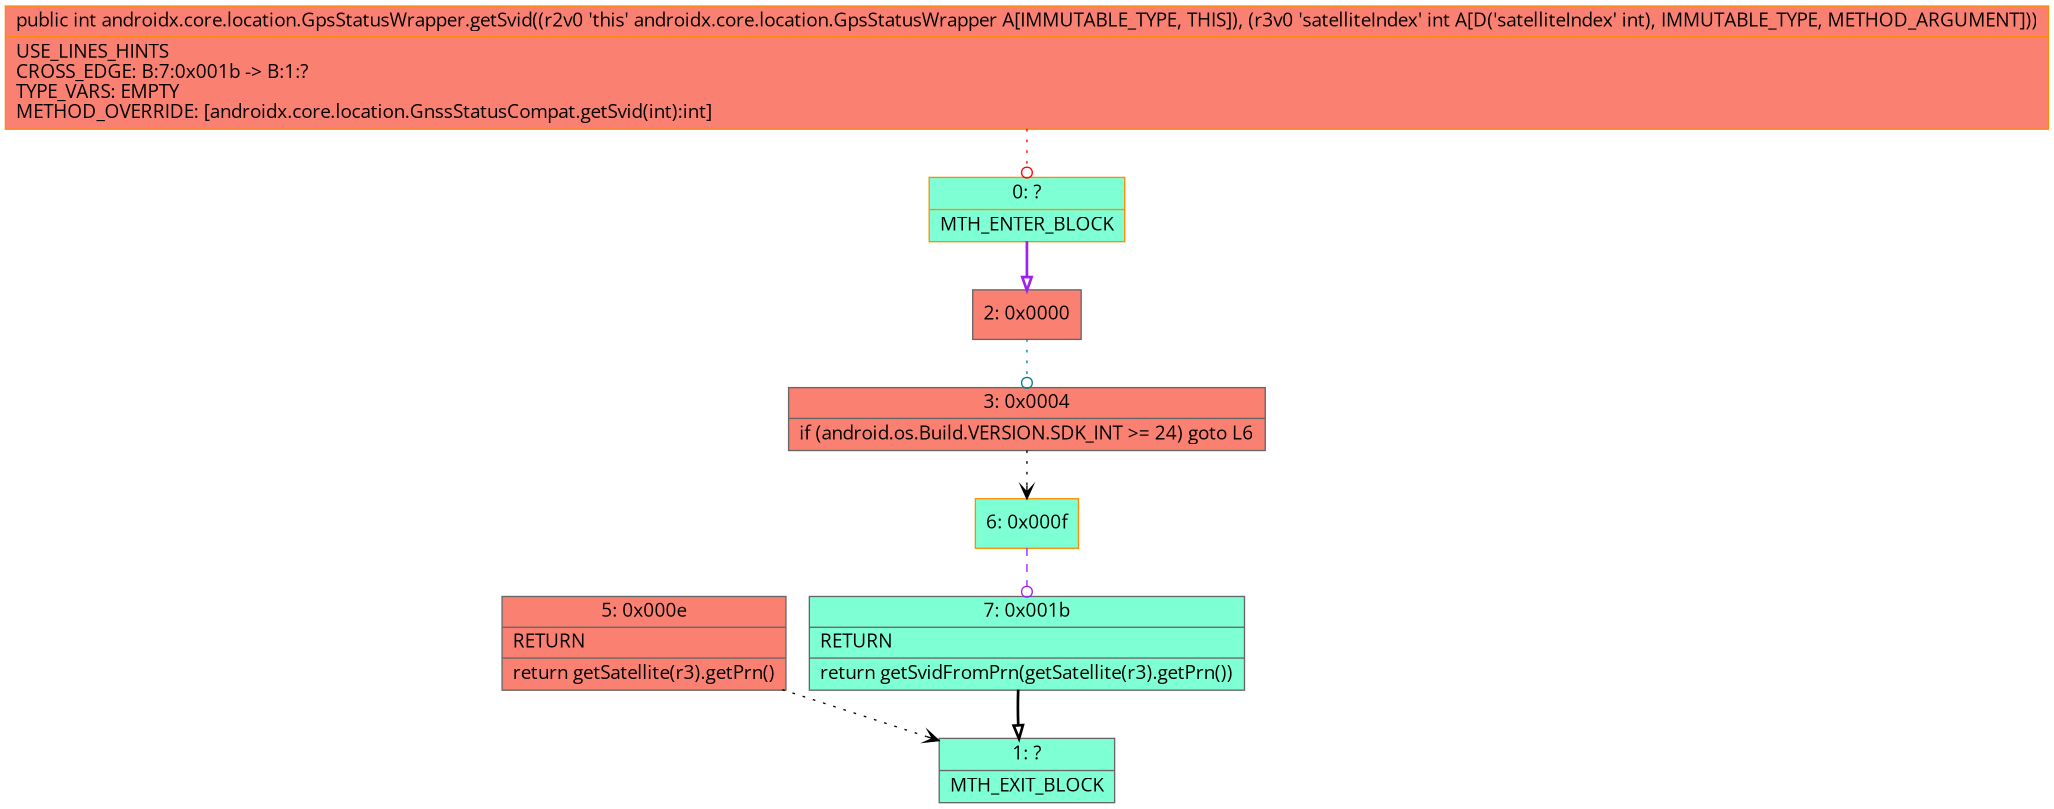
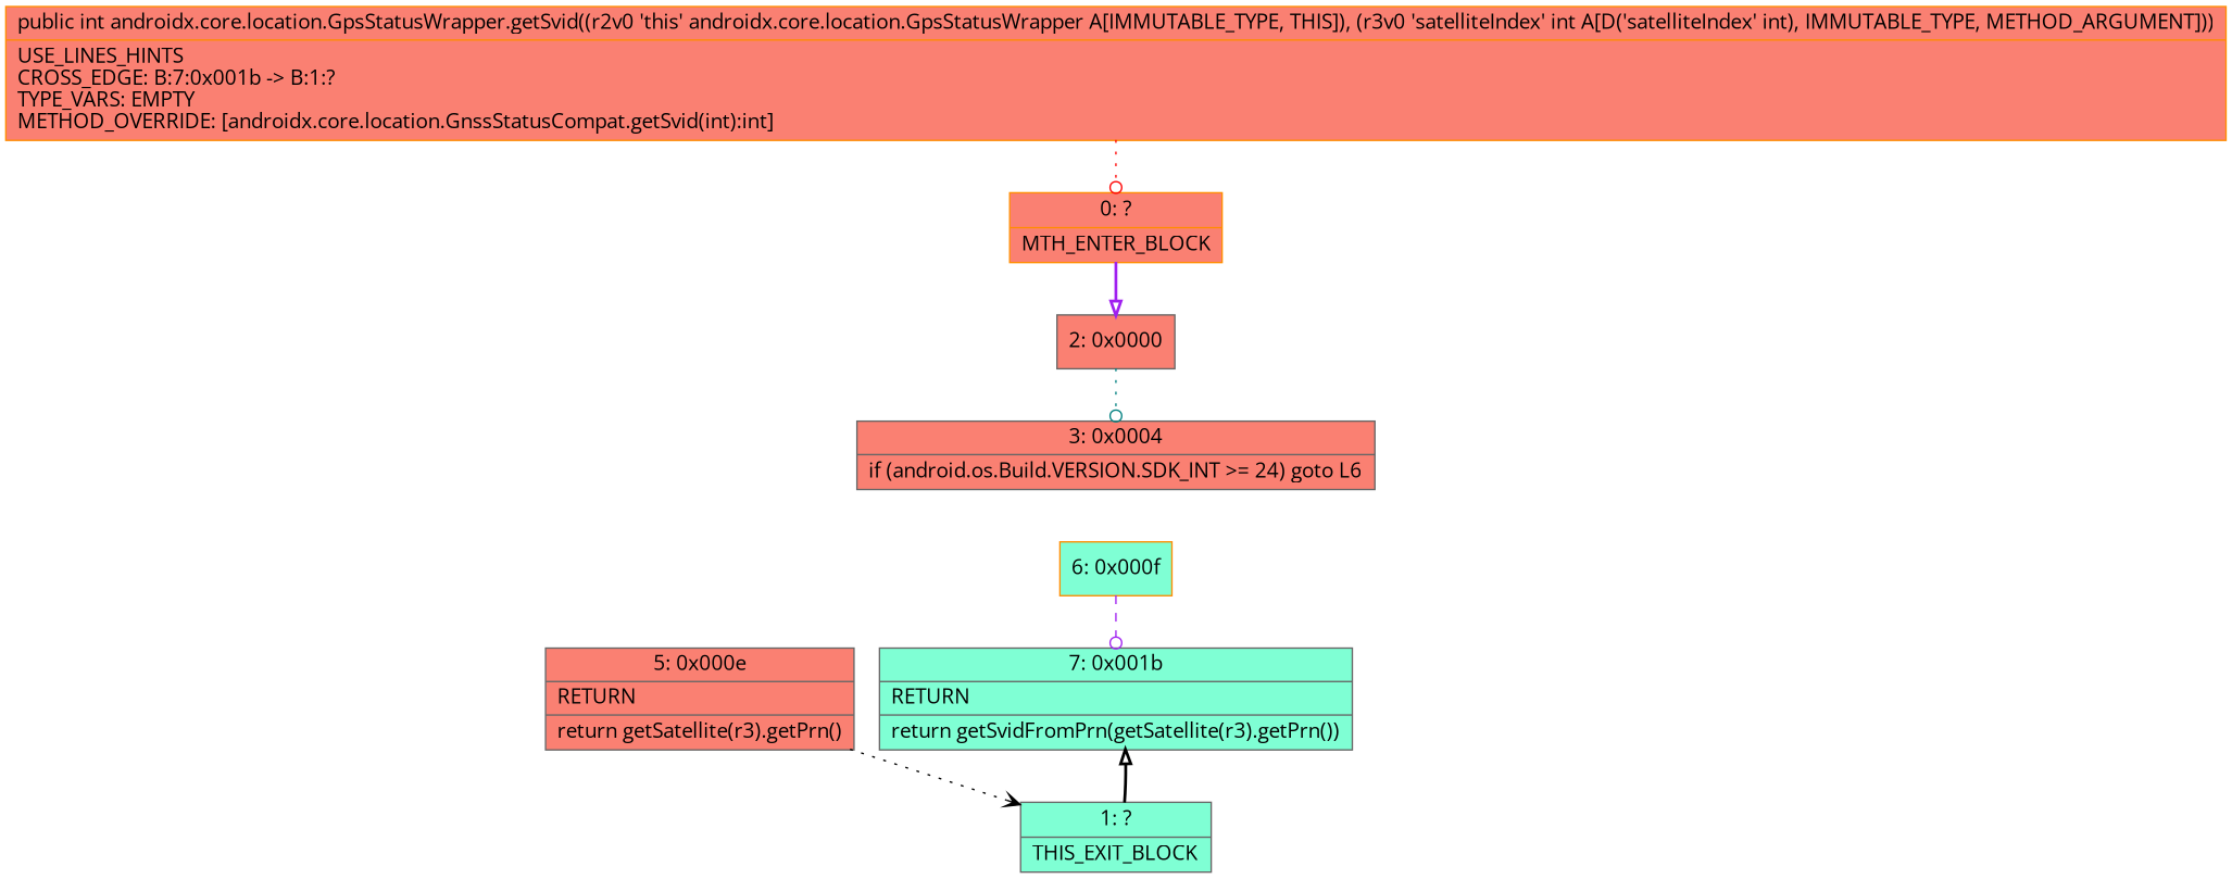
  digraph {
    fontname="Open Sans"
    node [color=gray40 fillcolor=salmon fontname="Open Sans" shape=record style=filled]
    edge [arrowhead=odot color=black fontname="Open Sans" style=dotted]
-   n1 [color=darkorange fillcolor=aquamarine label="{0\:\ ?|MTH_ENTER_BLOCK\l}"]
+   n1 [color=darkorange label="{0\:\ ?|MTH_ENTER_BLOCK\l}"]
    n2 [label="{2\:\ 0x0000}"]
    n3 [label="{3\:\ 0x0004|if (android.os.Build.VERSION.SDK_INT \>= 24) goto L6\l}"]
    n4 [color=darkorange fillcolor=aquamarine label="{6\:\ 0x000f}"]
    n5 [fillcolor=aquamarine label="{7\:\ 0x001b|RETURN\l|return getSvidFromPrn(getSatellite(r3).getPrn())\l}"]
    n6 [label="{5\:\ 0x000e|RETURN\l|return getSatellite(r3).getPrn()\l}"]
-   n7 [fillcolor=aquamarine label="{1\:\ ?|MTH_EXIT_BLOCK\l}"]
+   n7 [fillcolor=aquamarine label="{1\:\ ?|THIS_EXIT_BLOCK\l}"]
    n8 [color=darkorange label="{public int androidx.core.location.GpsStatusWrapper.getSvid((r2v0 'this' androidx.core.location.GpsStatusWrapper A[IMMUTABLE_TYPE, THIS]), (r3v0 'satelliteIndex' int A[D('satelliteIndex' int), IMMUTABLE_TYPE, METHOD_ARGUMENT]))  | USE_LINES_HINTS\lCROSS_EDGE: B:7:0x001b \-\> B:1:?\lTYPE_VARS: EMPTY\lMETHOD_OVERRIDE: [androidx.core.location.GnssStatusCompat.getSvid(int):int]\l}"]
    n1 -> n2 [arrowhead=onormal color=purple style=bold]
    n2 -> n3 [color=teal]
-   n3 -> n4 [arrowhead=vee]
    n4 -> n5 [color=purple style=dashed]
-   n5 -> n7 [arrowhead=onormal style=bold]
+   n7 -> n5 [arrowhead=onormal style=bold]
    n6 -> n7 [arrowhead=vee]
    n8 -> n1 [color=red]
  }
